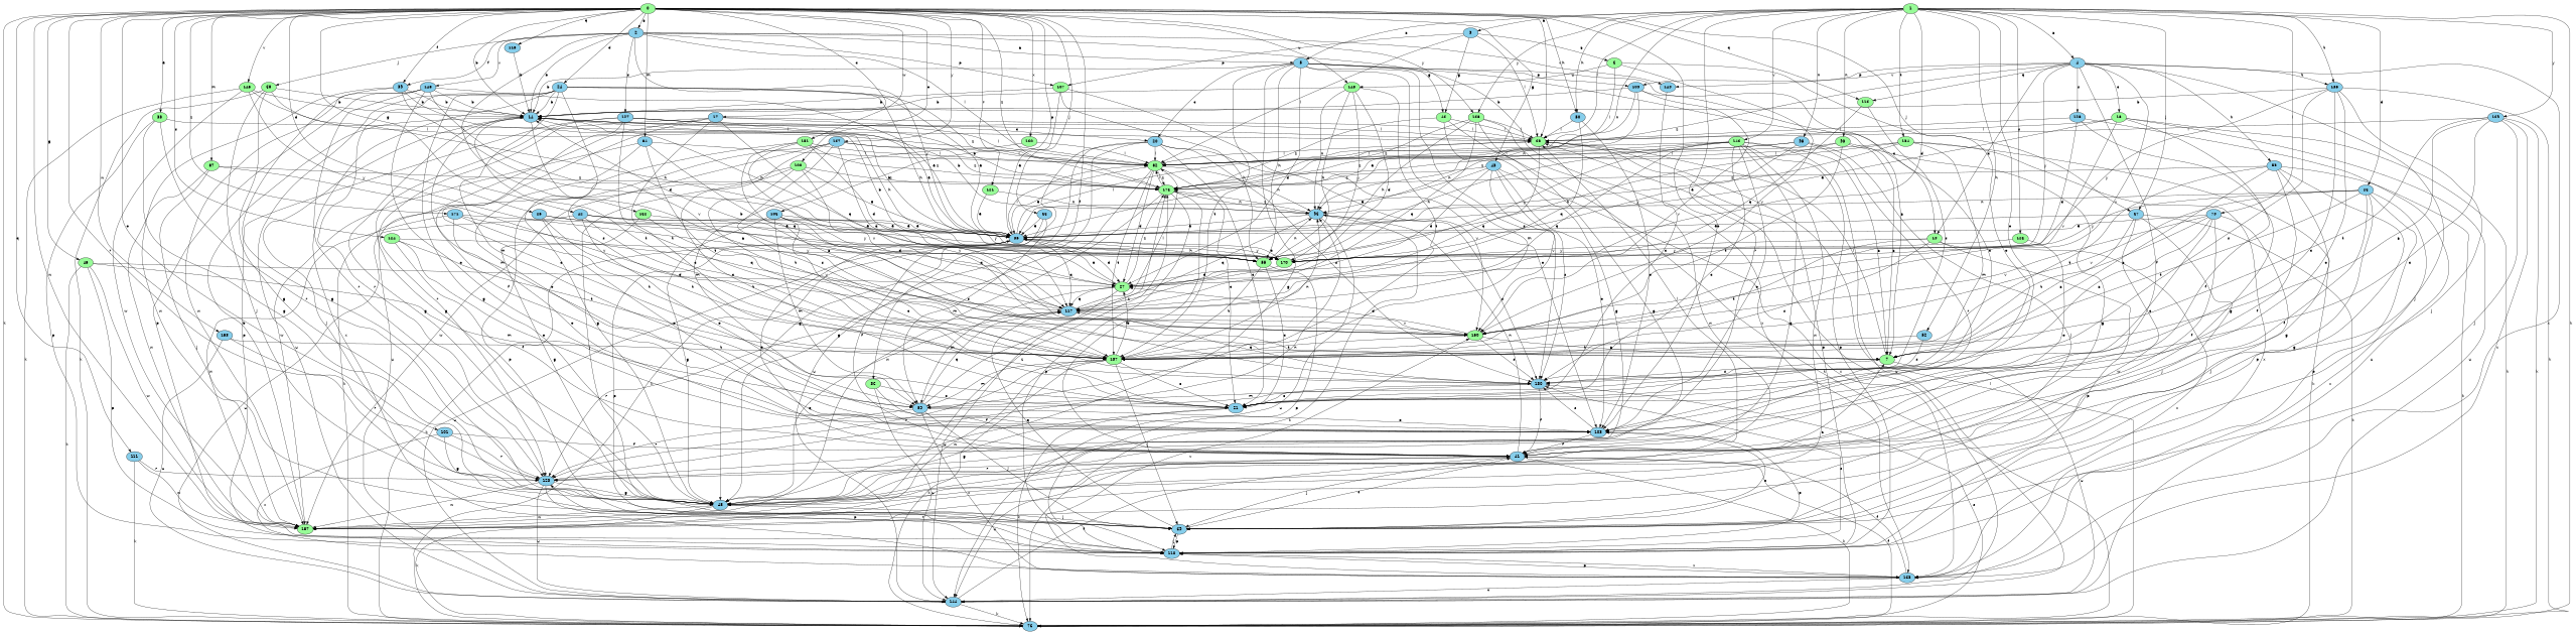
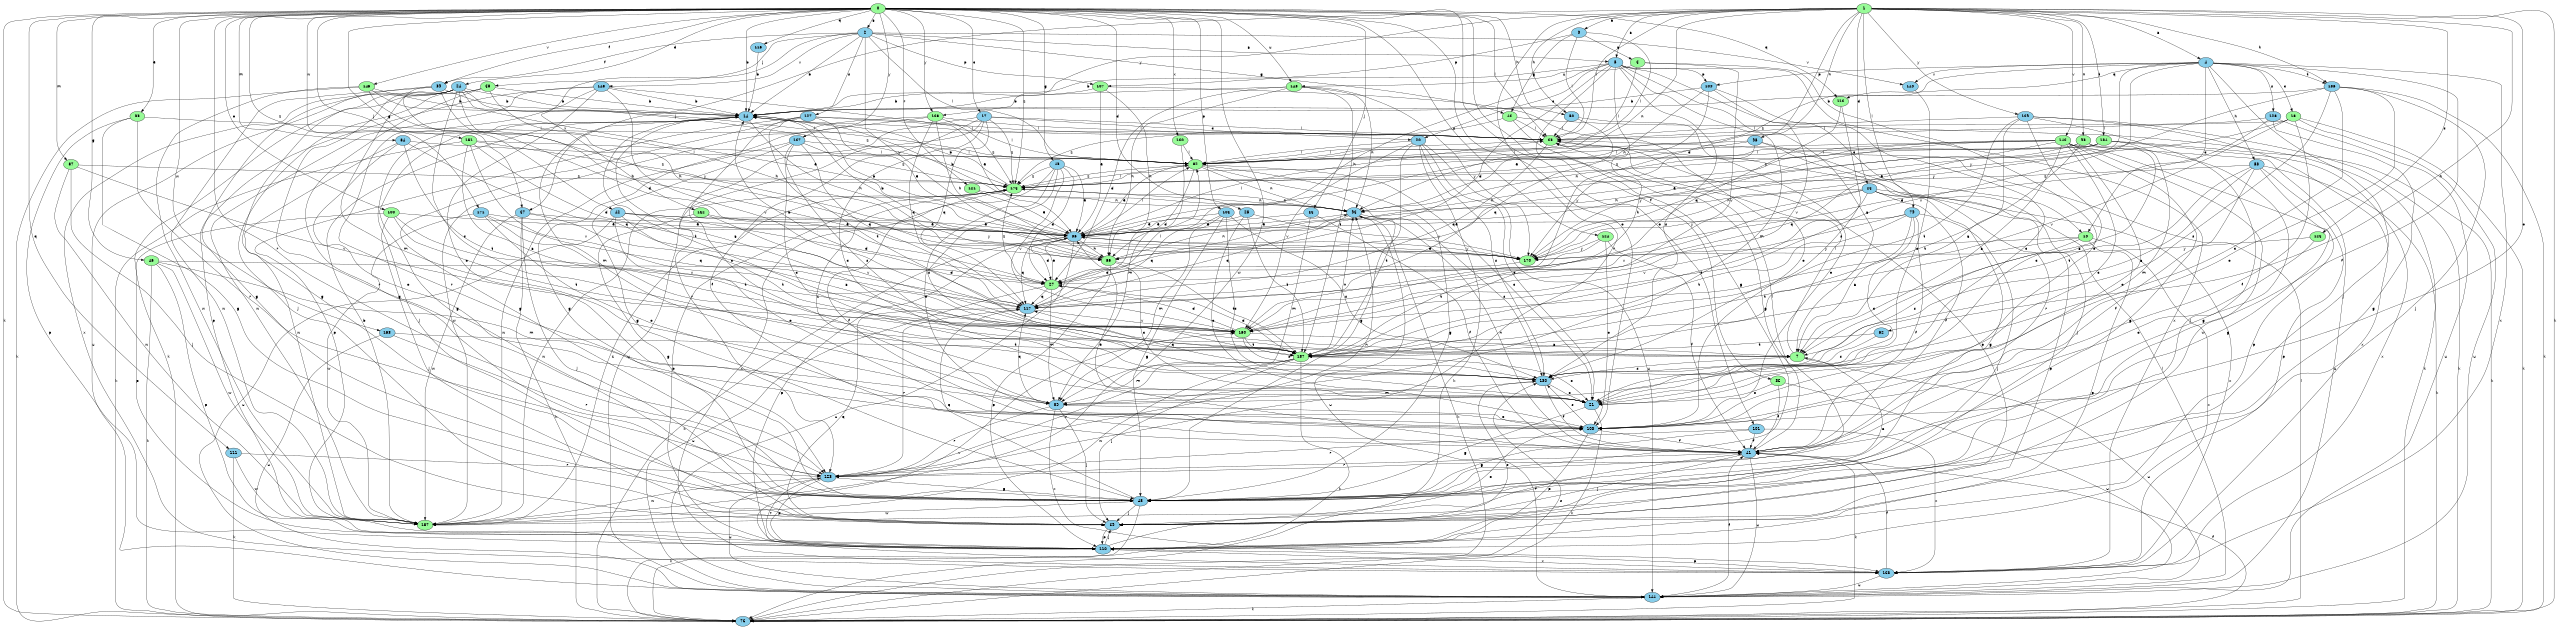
  strict digraph {
    fontname="DejaVu Sans"
    node [fillcolor=skyblue fontname="DejaVu Sans" style=filled]
    edge [fontname="DejaVu Sans"]
    0 [fillcolor=palegreen]
    2
    14
    17
    24
    25
    33 [fillcolor=palegreen]
    36 [fillcolor=palegreen]
    39
    42
    43
    45 [fillcolor=palegreen]
    50
    63 [fillcolor=palegreen]
    66
    67
    76
    84
    87 [fillcolor=palegreen]
    100 [fillcolor=palegreen]
    101
    103
    106
    111
    115
    116 [fillcolor=palegreen]
    121 [fillcolor=palegreen]
    123
    124 [fillcolor=palegreen]
    143 [fillcolor=palegreen]
    145 [fillcolor=palegreen]
    151 [fillcolor=palegreen]
    153
    157 [fillcolor=palegreen]
    160 [fillcolor=palegreen]
    167
    168 [fillcolor=palegreen]
    171
    176 [fillcolor=palegreen]
    5
    46 [fillcolor=palegreen]
    68 [fillcolor=palegreen]
    82 [fillcolor=palegreen]
    107 [fillcolor=palegreen]
    127
    148
    149
    162 [fillcolor=palegreen]
    170 [fillcolor=palegreen]
    69
    7 [fillcolor=palegreen]
    48
    55 [fillcolor=palegreen]
    89
    137 [fillcolor=palegreen]
    41
    20
    144
    21
    117
    163
    130
    35
    110
    27 [fillcolor=palegreen]
    150 [fillcolor=palegreen]
    96
    1 [fillcolor=palegreen]
    3
    4
    26
    52
    79
    93 [fillcolor=palegreen]
    95
    126 [fillcolor=palegreen]
    134 [fillcolor=palegreen]
    135
    146 [fillcolor=palegreen]
    169
    6 [fillcolor=palegreen]
    18 [fillcolor=palegreen]
    19 [fillcolor=palegreen]
    53
    109
    128
    0 -> 2 [label=a]
    0 -> 14 [label=b]
    0 -> 17 [label=c]
    0 -> 24 [label=d]
    0 -> 25 [label=d]
    0 -> 33 [label=e]
    0 -> 36 [label=f]
    0 -> 39 [label=f]
    0 -> 42 [label=g]
    0 -> 43 [label=g]
    0 -> 45 [label=g]
    0 -> 50 [label=h]
    0 -> 63 [label=i]
    0 -> 66 [label=j]
    0 -> 67 [label=j]
    0 -> 76 [label=k]
    0 -> 84 [label=m]
    0 -> 87 [label=m]
    0 -> 100 [label=o]
    0 -> 101 [label=o]
    0 -> 103 [label=o]
    0 -> 106 [label=p]
    0 -> 111 [label=q]
    0 -> 115 [label=q]
    0 -> 116 [label=q]
    0 -> 121 [label=r]
    0 -> 123 [label=r]
    0 -> 124 [label=s]
    0 -> 143 [label=u]
    0 -> 145 [label=v]
    0 -> 151 [label=w]
    0 -> 153 [label=w]
    0 -> 157 [label=w]
    0 -> 160 [label=x]
    0 -> 167 [label=y]
    0 -> 168 [label=y]
    0 -> 171 [label=z]
    0 -> 176 [label=z]
    2 -> 14 [label=b]
    2 -> 39 [label=f]
    2 -> 5 [label=a]
    2 -> 46 [label=g]
    2 -> 68 [label=j]
    2 -> 82 [label=l]
    2 -> 107 [label=p]
    2 -> 127 [label=s]
    2 -> 148 [label=v]
    2 -> 149 [label=v]
    2 -> 162 [label=x]
    2 -> 170 [label=y]
    14 -> 63 [label=i]
    14 -> 69 [label=j]
    14 -> 7 [label=a]
    14 -> 48 [label=g]
    14 -> 55 [label=h]
    14 -> 89 [label=m]
    14 -> 137 [label=t]
    17 -> 63 [label=i]
    17 -> 123 [label=r]
    17 -> 41 [label=f]
    17 -> 20 [label=c]
    17 -> 144 [label=u]
    17 -> 21 [label=c]
    17 -> 117 [label=q]
    24 -> 14 [label=b]
    24 -> 123 [label=r]
    24 -> 176 [label=z]
    24 -> 48 [label=g]
    24 -> 55 [label=h]
    24 -> 89 [label=m]
    24 -> 144 [label=u]
    24 -> 163 [label=x]
    24 -> 130 [label=s]
    24 -> 35 [label=e]
    25 -> 103 [label=o]
    25 -> 170 [label=y]
    25 -> 137 [label=t]
    25 -> 35 [label=e]
    33 -> 63 [label=i]
    33 -> 123 [label=r]
    33 -> 48 [label=g]
    33 -> 110 [label=p]
    36 -> 41 [label=f]
    36 -> 144 [label=u]
    36 -> 21 [label=c]
    39 -> 14 [label=b]
    39 -> 157 [label=w]
    39 -> 48 [label=g]
    39 -> 55 [label=h]
    39 -> 27 [label=d]
    42 -> 103 [label=o]
    42 -> 170 [label=y]
    42 -> 137 [label=t]
    42 -> 144 [label=u]
    42 -> 35 [label=e]
    42 -> 27 [label=d]
    43 -> 103 [label=o]
    43 -> 176 [label=z]
    43 -> 163 [label=x]
    43 -> 130 [label=s]
    43 -> 35 [label=e]
    43 -> 27 [label=d]
    43 -> 150 [label=v]
    45 -> 76 [label=k]
    45 -> 157 [label=w]
    45 -> 89 [label=m]
    45 -> 110 [label=p]
    45 -> 27 [label=d]
    50 -> 63 [label=i]
    50 -> 103 [label=o]
    50 -> 117 [label=q]
    63 -> 82 [label=l]
    63 -> 117 [label=q]
    63 -> 110 [label=p]
    66 -> 89 [label=m]
    66 -> 41 [label=f]
    66 -> 35 [label=e]
    67 -> 76 [label=k]
    67 -> 157 [label=w]
    67 -> 69 [label=j]
    67 -> 7 [label=a]
    67 -> 35 [label=e]
    76 -> 63 [label=i]
    76 -> 41 [label=f]
    76 -> 130 [label=s]
    84 -> 103 [label=o]
    84 -> 157 [label=w]
    84 -> 82 [label=l]
    84 -> 137 [label=t]
    84 -> 117 [label=q]
    87 -> 157 [label=w]
    87 -> 176 [label=z]
    87 -> 69 [label=j]
    87 -> 150 [label=v]
-   100 -> 176 [label=z]
+   17 -> 176 [label=z]
    100 -> 69 [label=j]
    100 -> 137 [label=t]
    100 -> 35 [label=e]
    100 -> 110 [label=p]
    100 -> 150 [label=v]
    101 -> 123 [label=r]
    101 -> 48 [label=g]
    101 -> 41 [label=f]
    101 -> 163 [label=x]
    103 -> 41 [label=f]
    103 -> 130 [label=s]
    103 -> 110 [label=p]
    106 -> 48 [label=g]
    106 -> 89 [label=m]
    106 -> 21 [label=c]
    106 -> 117 [label=q]
    106 -> 130 [label=s]
    106 -> 35 [label=e]
    111 -> 76 [label=k]
    111 -> 123 [label=r]
    111 -> 157 [label=w]
    115 -> 14 [label=b]
    116 -> 117 [label=q]
    116 -> 130 [label=s]
    121 -> 35 [label=e]
    121 -> 96 [label=n]
    123 -> 157 [label=w]
    123 -> 48 [label=g]
    123 -> 144 [label=u]
    123 -> 110 [label=p]
    123 -> 96 [label=n]
    124 -> 103 [label=o]
    124 -> 170 [label=y]
    124 -> 137 [label=t]
    124 -> 41 [label=f]
    143 -> 14 [label=b]
    143 -> 170 [label=y]
    143 -> 55 [label=h]
    143 -> 137 [label=t]
    143 -> 27 [label=d]
    143 -> 96 [label=n]
    145 -> 14 [label=b]
    145 -> 76 [label=k]
    145 -> 157 [label=w]
    145 -> 82 [label=l]
    145 -> 170 [label=y]
    151 -> 76 [label=k]
    151 -> 176 [label=z]
    151 -> 82 [label=l]
    151 -> 7 [label=a]
    151 -> 27 [label=d]
    151 -> 150 [label=v]
    153 -> 123 [label=r]
    153 -> 137 [label=t]
    153 -> 144 [label=u]
    157 -> 14 [label=b]
    157 -> 176 [label=z]
    160 -> 82 [label=l]
    160 -> 89 [label=m]
    167 -> 157 [label=w]
    167 -> 176 [label=z]
    167 -> 82 [label=l]
    167 -> 48 [label=g]
    167 -> 21 [label=c]
    167 -> 117 [label=q]
    167 -> 130 [label=s]
    168 -> 63 [label=i]
    168 -> 157 [label=w]
    168 -> 176 [label=z]
    168 -> 48 [label=g]
    168 -> 55 [label=h]
    168 -> 117 [label=q]
    171 -> 103 [label=o]
    171 -> 157 [label=w]
    171 -> 137 [label=t]
    171 -> 117 [label=q]
    171 -> 35 [label=e]
    176 -> 14 [label=b]
    176 -> 157 [label=w]
    176 -> 82 [label=l]
    176 -> 41 [label=f]
    176 -> 110 [label=p]
    176 -> 96 [label=n]
    5 -> 14 [label=b]
    5 -> 7 [label=a]
    5 -> 48 [label=g]
    5 -> 55 [label=h]
    5 -> 89 [label=m]
    5 -> 137 [label=t]
    5 -> 20 [label=c]
    5 -> 163 [label=x]
    5 -> 130 [label=s]
    5 -> 27 [label=d]
    5 -> 19 [label=c]
    5 -> 109 [label=p]
    46 -> 63 [label=i]
    46 -> 76 [label=k]
    46 -> 176 [label=z]
    46 -> 48 [label=g]
    68 -> 14 [label=b]
    68 -> 76 [label=k]
    68 -> 69 [label=j]
    68 -> 48 [label=g]
    68 -> 55 [label=h]
    82 -> 176 [label=z]
    82 -> 48 [label=g]
    82 -> 137 [label=t]
    82 -> 21 [label=c]
    82 -> 35 [label=e]
    82 -> 27 [label=d]
    82 -> 96 [label=n]
    107 -> 14 [label=b]
    107 -> 103 [label=o]
    107 -> 55 [label=h]
    107 -> 35 [label=e]
    127 -> 63 [label=i]
    127 -> 82 [label=l]
    127 -> 48 [label=g]
    127 -> 137 [label=t]
    127 -> 21 [label=c]
    127 -> 35 [label=e]
    127 -> 110 [label=p]
    148 -> 14 [label=b]
    148 -> 103 [label=o]
    148 -> 123 [label=r]
    148 -> 157 [label=w]
    148 -> 35 [label=e]
    148 -> 110 [label=p]
    148 -> 150 [label=v]
    149 -> 21 [label=c]
    162 -> 48 [label=g]
    162 -> 35 [label=e]
    162 -> 150 [label=v]
    170 -> 35 [label=e]
    170 -> 27 [label=d]
    69 -> 103 [label=o]
    69 -> 41 [label=f]
    69 -> 117 [label=q]
    69 -> 110 [label=p]
    7 -> 63 [label=i]
    7 -> 144 [label=u]
    7 -> 130 [label=s]
    48 -> 76 [label=k]
    48 -> 157 [label=w]
    48 -> 69 [label=j]
    48 -> 7 [label=a]
    48 -> 117 [label=q]
    55 -> 14 [label=b]
    55 -> 137 [label=t]
    55 -> 21 [label=c]
    55 -> 110 [label=p]
    55 -> 96 [label=n]
    89 -> 103 [label=o]
    89 -> 123 [label=r]
    89 -> 176 [label=z]
    89 -> 69 [label=j]
    89 -> 117 [label=q]
    89 -> 163 [label=x]
    137 -> 76 [label=k]
    137 -> 123 [label=r]
    137 -> 157 [label=w]
    137 -> 69 [label=j]
    137 -> 89 [label=m]
    137 -> 21 [label=c]
    137 -> 27 [label=d]
    137 -> 96 [label=n]
    41 -> 63 [label=i]
    41 -> 76 [label=k]
    41 -> 123 [label=r]
    41 -> 69 [label=j]
    41 -> 144 [label=u]
    41 -> 35 [label=e]
    41 -> 96 [label=n]
    20 -> 76 [label=k]
    20 -> 82 [label=l]
    20 -> 48 [label=g]
    20 -> 144 [label=u]
    20 -> 21 [label=c]
    20 -> 130 [label=s]
    20 -> 150 [label=v]
    144 -> 63 [label=i]
    144 -> 76 [label=k]
    144 -> 41 [label=f]
    21 -> 76 [label=k]
    21 -> 48 [label=g]
    117 -> 14 [label=b]
    117 -> 123 [label=r]
    117 -> 82 [label=l]
    117 -> 150 [label=v]
    163 -> 41 [label=f]
    163 -> 144 [label=u]
    163 -> 110 [label=p]
    163 -> 150 [label=v]
    130 -> 89 [label=m]
    130 -> 41 [label=f]
    130 -> 21 [label=c]
    130 -> 117 [label=q]
    35 -> 14 [label=b]
    35 -> 63 [label=i]
    35 -> 76 [label=k]
    35 -> 82 [label=l]
    35 -> 170 [label=y]
    35 -> 55 [label=h]
    35 -> 144 [label=u]
    35 -> 117 [label=q]
    35 -> 110 [label=p]
    35 -> 27 [label=d]
    110 -> 123 [label=r]
    110 -> 69 [label=j]
    110 -> 163 [label=x]
    110 -> 130 [label=s]
    27 -> 176 [label=z]
    27 -> 89 [label=m]
    27 -> 144 [label=u]
    27 -> 117 [label=q]
    27 -> 35 [label=e]
    150 -> 7 [label=a]
    150 -> 137 [label=t]
    150 -> 130 [label=s]
    150 -> 27 [label=d]
    96 -> 14 [label=b]
    96 -> 76 [label=k]
    96 -> 176 [label=z]
    96 -> 144 [label=u]
    96 -> 117 [label=q]
    96 -> 130 [label=s]
    96 -> 35 [label=e]
    1 -> 50 [label=h]
    1 -> 63 [label=i]
    1 -> 67 [label=j]
    1 -> 76 [label=k]
    1 -> 103 [label=o]
    1 -> 123 [label=r]
    1 -> 168 [label=y]
    1 -> 5 [label=a]
    1 -> 27 [label=d]
    1 -> 96 [label=n]
    1 -> 3 [label=a]
    1 -> 4 [label=a]
    1 -> 26 [label=d]
    1 -> 52 [label=h]
    1 -> 79 [label=l]
    1 -> 93 [label=n]
    1 -> 95 [label=n]
    1 -> 126 [label=s]
    1 -> 134 [label=t]
    1 -> 135 [label=t]
    1 -> 146 [label=v]
    1 -> 169 [label=y]
    3 -> 63 [label=i]
    3 -> 46 [label=g]
    3 -> 82 [label=l]
    3 -> 107 [label=p]
    3 -> 6 [label=a]
    4 -> 116 [label=q]
    4 -> 176 [label=z]
    4 -> 149 [label=v]
    4 -> 170 [label=y]
    4 -> 69 [label=j]
    4 -> 41 [label=f]
    4 -> 163 [label=x]
    4 -> 150 [label=v]
    4 -> 135 [label=t]
    4 -> 18 [label=c]
    4 -> 19 [label=c]
    4 -> 53 [label=h]
    4 -> 109 [label=p]
    4 -> 128 [label=s]
    26 -> 170 [label=y]
    26 -> 48 [label=g]
    26 -> 137 [label=t]
    26 -> 41 [label=f]
    26 -> 163 [label=x]
    26 -> 110 [label=p]
    26 -> 150 [label=v]
    26 -> 96 [label=n]
    52 -> 137 [label=t]
    52 -> 130 [label=s]
    79 -> 69 [label=j]
    79 -> 7 [label=a]
    79 -> 137 [label=t]
    79 -> 41 [label=f]
    79 -> 21 [label=c]
    79 -> 35 [label=e]
    79 -> 150 [label=v]
    93 -> 82 [label=l]
    93 -> 7 [label=a]
    93 -> 48 [label=g]
    93 -> 55 [label=h]
    93 -> 137 [label=t]
    95 -> 123 [label=r]
    95 -> 176 [label=z]
    95 -> 82 [label=l]
    95 -> 170 [label=y]
    95 -> 69 [label=j]
    126 -> 103 [label=o]
    126 -> 170 [label=y]
    134 -> 76 [label=k]
    134 -> 176 [label=z]
    134 -> 82 [label=l]
    134 -> 89 [label=m]
    134 -> 163 [label=x]
    134 -> 35 [label=e]
    135 -> 14 [label=b]
    135 -> 76 [label=k]
    135 -> 103 [label=o]
    135 -> 170 [label=y]
    135 -> 69 [label=j]
    135 -> 21 [label=c]
    135 -> 130 [label=s]
    146 -> 103 [label=o]
    146 -> 157 [label=w]
    146 -> 82 [label=l]
    146 -> 170 [label=y]
    146 -> 7 [label=a]
    146 -> 48 [label=g]
    146 -> 55 [label=h]
    146 -> 144 [label=u]
    146 -> 21 [label=c]
    146 -> 117 [label=q]
    146 -> 110 [label=p]
    146 -> 96 [label=n]
    169 -> 63 [label=i]
    169 -> 76 [label=k]
    169 -> 69 [label=j]
    169 -> 7 [label=a]
    169 -> 137 [label=t]
    169 -> 21 [label=c]
    169 -> 163 [label=x]
    6 -> 103 [label=o]
    6 -> 143 [label=u]
    6 -> 82 [label=l]
    6 -> 150 [label=v]
    18 -> 63 [label=i]
    18 -> 76 [label=k]
    18 -> 41 [label=f]
    18 -> 144 [label=u]
    18 -> 35 [label=e]
    18 -> 150 [label=v]
    19 -> 170 [label=y]
    19 -> 137 [label=t]
    19 -> 163 [label=x]
    19 -> 130 [label=s]
    19 -> 110 [label=p]
    53 -> 76 [label=k]
    53 -> 176 [label=z]
    53 -> 7 [label=a]
    53 -> 48 [label=g]
    53 -> 137 [label=t]
    53 -> 41 [label=f]
    53 -> 110 [label=p]
    109 -> 14 [label=b]
    109 -> 21 [label=c]
    109 -> 35 [label=e]
    109 -> 150 [label=v]
    109 -> 96 [label=n]
    128 -> 63 [label=i]
    128 -> 48 [label=g]
    128 -> 144 [label=u]
    128 -> 27 [label=d]
  }
